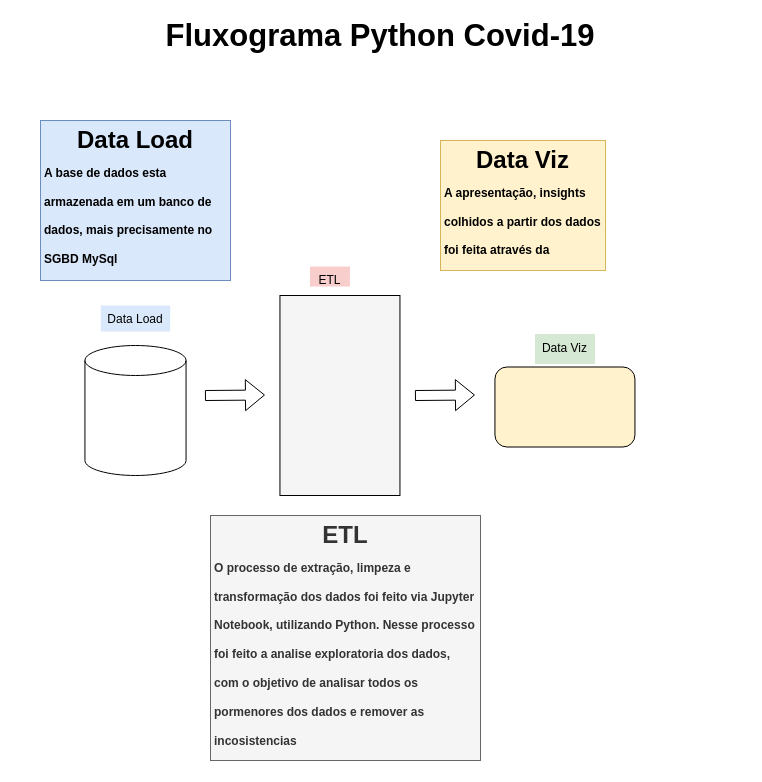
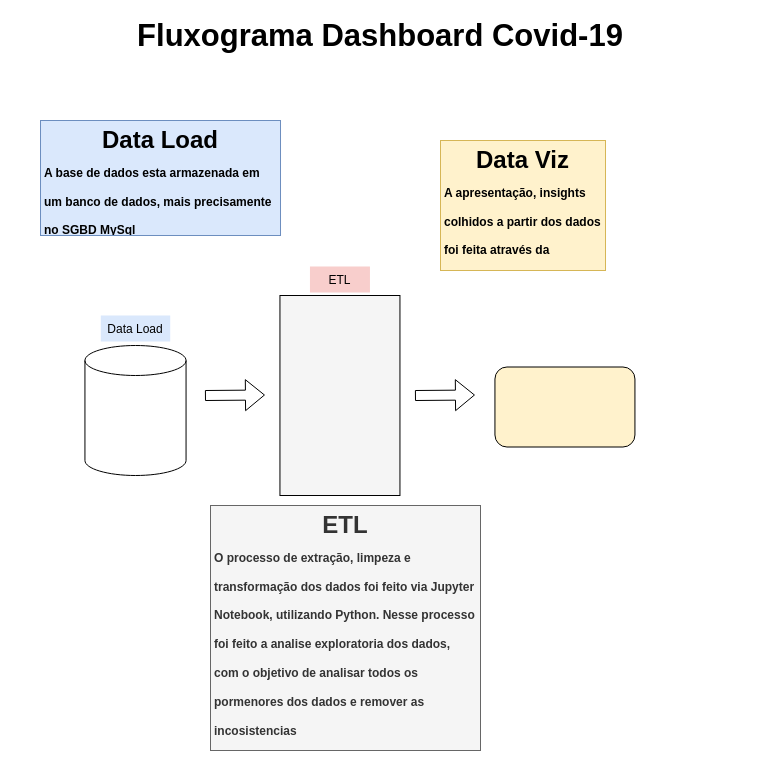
  <mxCell id="0" />
  <mxCell id="1" parent="0" />
  <mxCell id="2" value="" style="rounded=1;whiteSpace=wrap;html=1;fillColor=#fff2cc;" vertex="1" parent="1"><mxGeometry x="494.45" y="366.5" width="140" height="80" as="geometry" /></mxCell>
  <mxCell id="3" value="" style="rounded=0;whiteSpace=wrap;html=1;fillColor=#f5f5f5;fontColor=#333333;" vertex="1" parent="1"><mxGeometry x="279.45" y="295" width="120" height="200" as="geometry" /></mxCell>
  <mxCell id="4" value="" style="shape=cylinder3;whiteSpace=wrap;html=1;boundedLbl=1;backgroundOutline=1;size=15;" vertex="1" parent="1"><mxGeometry x="84.45" y="345" width="101.11" height="130" as="geometry" /></mxCell>
  <mxCell id="5" value="" style="shape=flexArrow;endArrow=classic;html=1;" edge="1" parent="1"><mxGeometry width="50" height="50" relative="1" as="geometry"><mxPoint x="204.45" y="395" as="sourcePoint" /><mxPoint x="264.45" y="394.5" as="targetPoint" /></mxGeometry></mxCell>
- <mxCell id="6" value="ETL" style="text;fillColor=#f8cecc;align=center;verticalAlign=top;spacingLeft=4;spacingRight=4;overflow=hidden;rotatable=0;points=[[0,0.5],[1,0.5]];portConstraint=eastwest;" vertex="1" parent="1"><mxGeometry x="309.45" y="266" width="40" height="20" as="geometry" /></mxCell>
+ <mxCell id="6" value="ETL" style="text;fillColor=#f8cecc;align=center;verticalAlign=top;spacingLeft=4;spacingRight=4;overflow=hidden;rotatable=0;points=[[0,0.5],[1,0.5]];portConstraint=eastwest;" vertex="1" parent="1"><mxGeometry x="309.45" y="266" width="60" height="26" as="geometry" /></mxCell>
  <mxCell id="7" value="" style="shape=image;imageAspect=0;aspect=fixed;verticalLabelPosition=bottom;verticalAlign=top;image=https://upload.wikimedia.org/wikipedia/commons/thumb/3/38/Jupyter_logo.svg/1200px-Jupyter_logo.svg.png;" vertex="1" parent="1"><mxGeometry x="304.91" y="305" width="69.08" height="80" as="geometry" /></mxCell>
  <mxCell id="8" value="" style="shape=image;imageAspect=0;aspect=fixed;verticalLabelPosition=bottom;verticalAlign=top;image=https://upload.wikimedia.org/wikipedia/commons/thumb/0/0a/Python.svg/1200px-Python.svg.png;" vertex="1" parent="1"><mxGeometry x="304.45" y="405" width="70" height="70" as="geometry" /></mxCell>
  <mxCell id="9" value="" style="shape=image;imageAspect=0;aspect=fixed;verticalLabelPosition=bottom;verticalAlign=top;image=https://d1.awsstatic.com/asset-repository/products/amazon-rds/1024px-MySQL.ff87215b43fd7292af172e2a5d9b844217262571.png;" vertex="1" parent="1"><mxGeometry x="106.01" y="405" width="57.99" height="30" as="geometry" /></mxCell>
  <mxCell id="10" value="" style="shape=flexArrow;endArrow=classic;html=1;" edge="1" parent="1"><mxGeometry width="50" height="50" relative="1" as="geometry"><mxPoint x="414.45" y="395" as="sourcePoint" /><mxPoint x="474.45" y="394.5" as="targetPoint" /></mxGeometry></mxCell>
- <mxCell id="11" value="Data Viz" style="text;fillColor=#d5e8d4;align=center;verticalAlign=top;spacingLeft=4;spacingRight=4;overflow=hidden;rotatable=0;points=[[0,0.5],[1,0.5]];portConstraint=eastwest;" vertex="1" parent="1"><mxGeometry x="534.45" y="333.5" width="60" height="30" as="geometry" /></mxCell>
- <mxCell id="12" value="Data Load" style="text;fillColor=#dae8fc;align=center;verticalAlign=top;spacingLeft=4;spacingRight=4;overflow=hidden;rotatable=0;points=[[0,0.5],[1,0.5]];portConstraint=eastwest;" vertex="1" parent="1"><mxGeometry x="100.28" y="305" width="69.44" height="26" as="geometry" /></mxCell>
- <mxCell id="13" value="&lt;h1&gt;&lt;span&gt;Data Load&lt;br&gt;&lt;div style=&quot;text-align: left&quot;&gt;&lt;span style=&quot;font-size: 12px&quot;&gt;A base de dados esta armazenada em um banco de dados, mais precisamente no SGBD MySql&lt;/span&gt;&lt;/div&gt;&lt;/span&gt;&lt;/h1&gt;" style="text;html=1;fillColor=#dae8fc;spacing=5;spacingTop=-20;whiteSpace=wrap;overflow=hidden;rounded=0;align=center;strokeColor=#6c8ebf;" vertex="1" parent="1"><mxGeometry x="40.01" y="120" width="190" height="160" as="geometry" /></mxCell>
- <mxCell id="14" value="Fluxograma Python Covid-19" style="text;html=1;strokeColor=none;fillColor=none;align=center;verticalAlign=middle;whiteSpace=wrap;rounded=0;fontStyle=1;fontSize=31;" vertex="1" parent="1"><mxGeometry x="20" y="20" width="720" height="30" as="geometry" /></mxCell>
- <mxCell id="15" value="&lt;h1&gt;&lt;span&gt;&lt;div&gt;ETL&lt;br&gt;&lt;div style=&quot;text-align: left&quot;&gt;&lt;span style=&quot;font-size: 12px&quot;&gt;O processo de extração, limpeza e transformação dos dados foi feito via Jupyter Notebook, utilizando Python. Nesse processo foi feito a analise exploratoria dos dados, com o objetivo de analisar todos os pormenores dos dados e remover as incosistencias&lt;/span&gt;&lt;/div&gt;&lt;/div&gt;&lt;/span&gt;&lt;/h1&gt;" style="text;html=1;fillColor=#f5f5f5;spacing=5;spacingTop=-20;whiteSpace=wrap;overflow=hidden;rounded=0;align=center;strokeColor=#666666;fontColor=#333333;" vertex="1" parent="1"><mxGeometry x="210" y="515" width="270" height="245" as="geometry" /></mxCell>
+ <mxCell id="12" value="Data Load" style="text;fillColor=#dae8fc;align=center;verticalAlign=top;spacingLeft=4;spacingRight=4;overflow=hidden;rotatable=0;points=[[0,0.5],[1,0.5]];portConstraint=eastwest;" vertex="1" parent="1"><mxGeometry x="100.28" y="315" width="69.44" height="26" as="geometry" /></mxCell>
+ <mxCell id="13" value="&lt;h1&gt;&lt;span&gt;Data Load&lt;br&gt;&lt;div style=&quot;text-align: left&quot;&gt;&lt;span style=&quot;font-size: 12px&quot;&gt;A base de dados esta armazenada em um banco de dados, mais precisamente no SGBD MySql&lt;/span&gt;&lt;/div&gt;&lt;/span&gt;&lt;/h1&gt;" style="text;html=1;fillColor=#dae8fc;spacing=5;spacingTop=-20;whiteSpace=wrap;overflow=hidden;rounded=0;align=center;strokeColor=#6c8ebf;" vertex="1" parent="1"><mxGeometry x="40.01" y="120" width="240" height="115" as="geometry" /></mxCell>
+ <mxCell id="14" value="Fluxograma Dashboard Covid-19" style="text;html=1;strokeColor=none;fillColor=none;align=center;verticalAlign=middle;whiteSpace=wrap;rounded=0;fontStyle=1;fontSize=31;" vertex="1" parent="1"><mxGeometry x="20" y="20" width="720" height="30" as="geometry" /></mxCell>
+ <mxCell id="15" value="&lt;h1&gt;&lt;span&gt;&lt;div&gt;ETL&lt;br&gt;&lt;div style=&quot;text-align: left&quot;&gt;&lt;span style=&quot;font-size: 12px&quot;&gt;O processo de extração, limpeza e transformação dos dados foi feito via Jupyter Notebook, utilizando Python. Nesse processo foi feito a analise exploratoria dos dados, com o objetivo de analisar todos os pormenores dos dados e remover as incosistencias&lt;/span&gt;&lt;/div&gt;&lt;/div&gt;&lt;/span&gt;&lt;/h1&gt;" style="text;html=1;fillColor=#f5f5f5;spacing=5;spacingTop=-20;whiteSpace=wrap;overflow=hidden;rounded=0;align=center;strokeColor=#666666;fontColor=#333333;" vertex="1" parent="1"><mxGeometry x="210" y="505" width="270" height="245" as="geometry" /></mxCell>
  <mxCell id="16" value="&lt;h1&gt;&lt;span&gt;&lt;div&gt;Data Viz&lt;br&gt;&lt;div style=&quot;text-align: left&quot;&gt;&lt;span style=&quot;font-size: 12px&quot;&gt;A apresentação, insights colhidos a partir dos dados foi feita através da ferramenta Power BI&lt;/span&gt;&lt;/div&gt;&lt;/div&gt;&lt;/span&gt;&lt;/h1&gt;" style="text;html=1;fillColor=#fff2cc;spacing=5;spacingTop=-20;whiteSpace=wrap;overflow=hidden;rounded=0;align=center;strokeColor=#d6b656;" vertex="1" parent="1"><mxGeometry x="440" y="140" width="165" height="130" as="geometry" /></mxCell>
  <mxCell id="17" value="" style="shape=image;imageAspect=0;aspect=fixed;verticalLabelPosition=bottom;verticalAlign=top;image=https://cdn.icon-icons.com/icons2/2699/PNG/512/microsoft_powerbi_logo_icon_169958.png;" vertex="1" parent="1"><mxGeometry x="494.45" y="371.5" width="140" height="70" as="geometry" /></mxCell>
